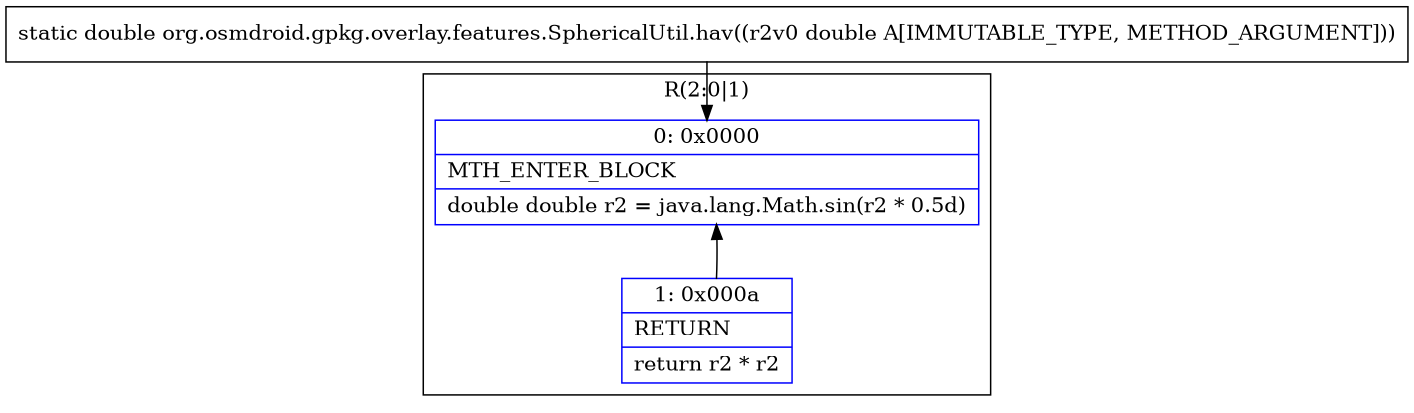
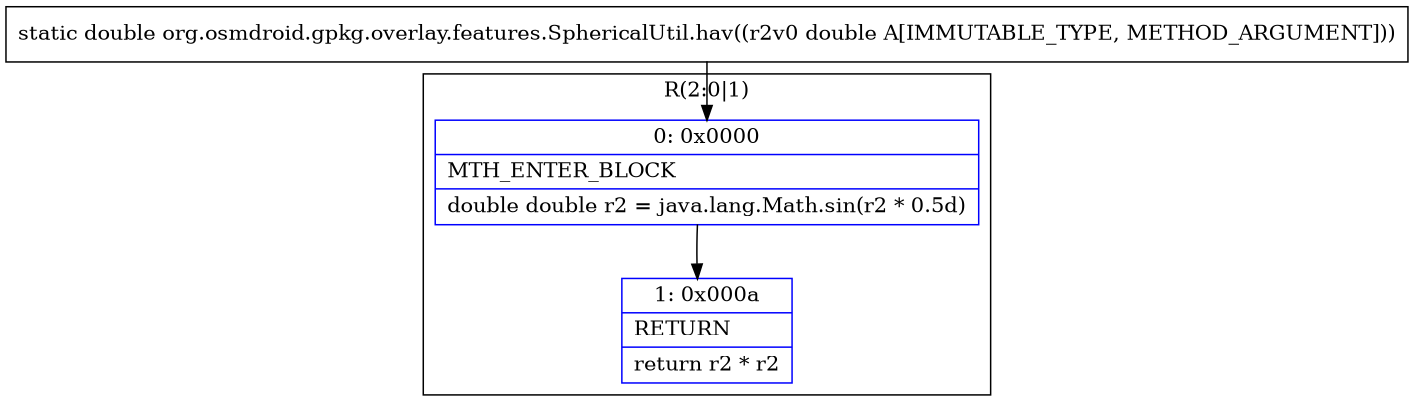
  digraph {
    fontname="DejaVu Serif"
    node [color=blue shape=record fontname="DejaVu Serif"]
    edge [fontname="DejaVu Serif"]
    n1 [label="{0\:\ 0x0000|MTH_ENTER_BLOCK\l|double double r2 = java.lang.Math.sin(r2 * 0.5d)\l}"]
    n2 [label="{1\:\ 0x000a|RETURN\l|return r2 * r2\l}"]
    n3 [label="{static double org.osmdroid.gpkg.overlay.features.SphericalUtil.hav((r2v0 double A[IMMUTABLE_TYPE, METHOD_ARGUMENT])) }" color=""]
    subgraph cluster_1 {
      label="R(2:0|1)"
      n1
      n2
    }
-   n2 -> n1
+   n1 -> n2
    n3 -> n1
  }
